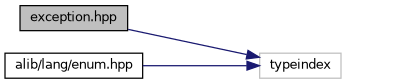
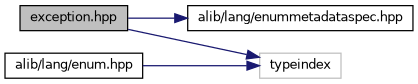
  digraph {
    rankdir=LR
    node [color=black fillcolor=white fontname=Helvetica fontsize=10 shape=record style=filled]
    edge [color=midnightblue fontname=Helvetica fontsize=10 labelfontname=Helvetica labelfontsize=10 style=solid]
    n1 [fillcolor=grey75 fontcolor=black height=0.2 label="exception.hpp" width=0.4]
+   n2 [height=0.2 label="alib/lang/enummetadataspec.hpp" width=0.4]
    n3 [color=grey75 height=0.2 label=typeindex width=0.4]
    n4 [height=0.2 label="alib/lang/enum.hpp" width=0.4]
+   n1 -> n2
    n1 -> n3
    n4 -> n3
  }
